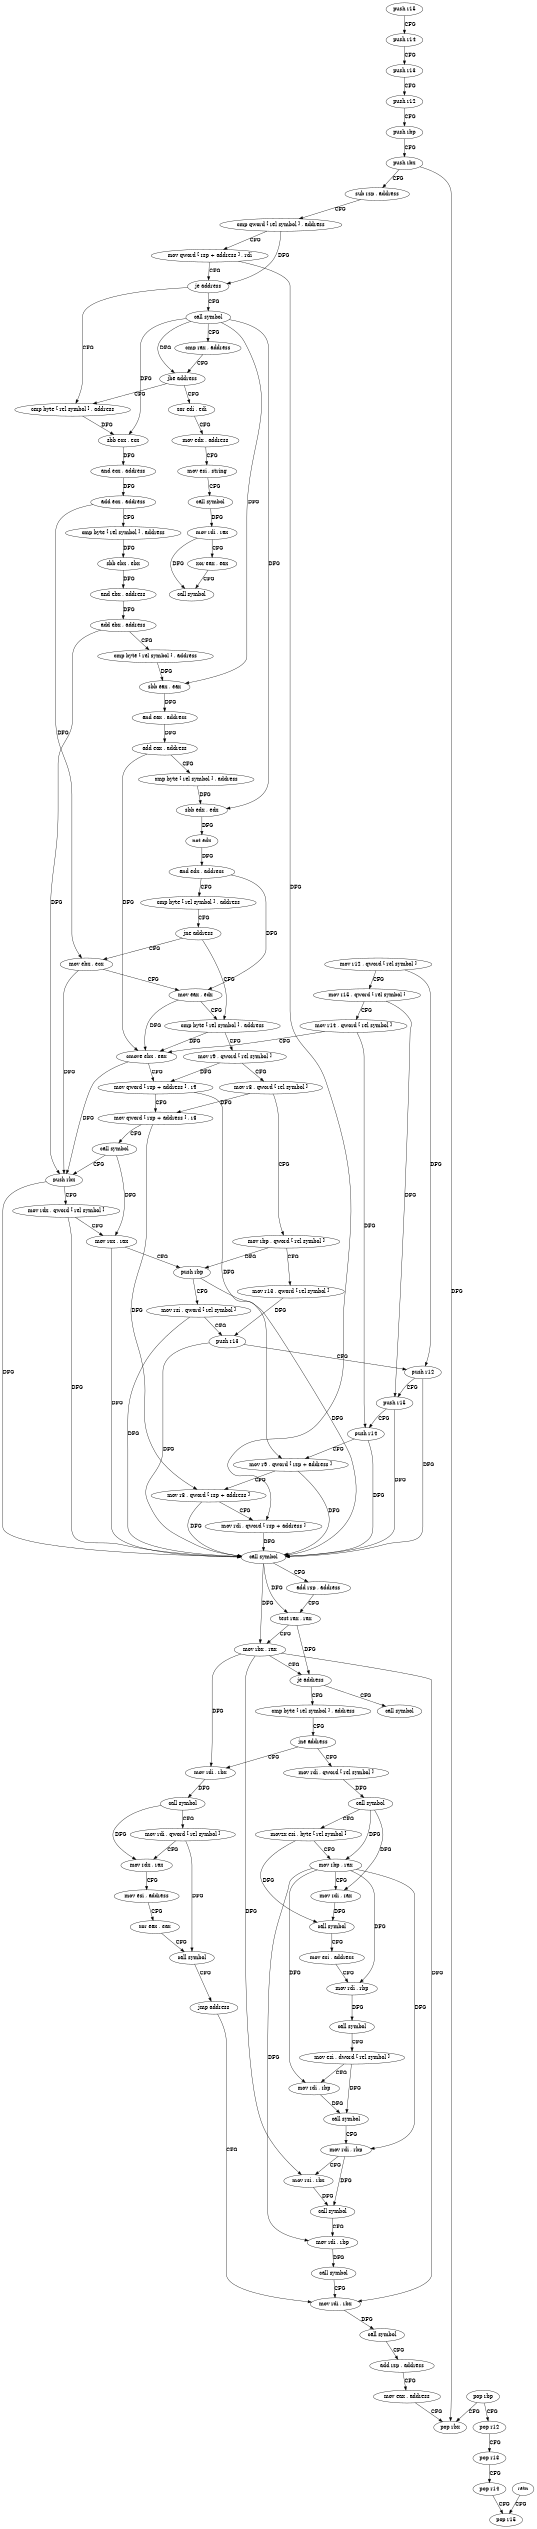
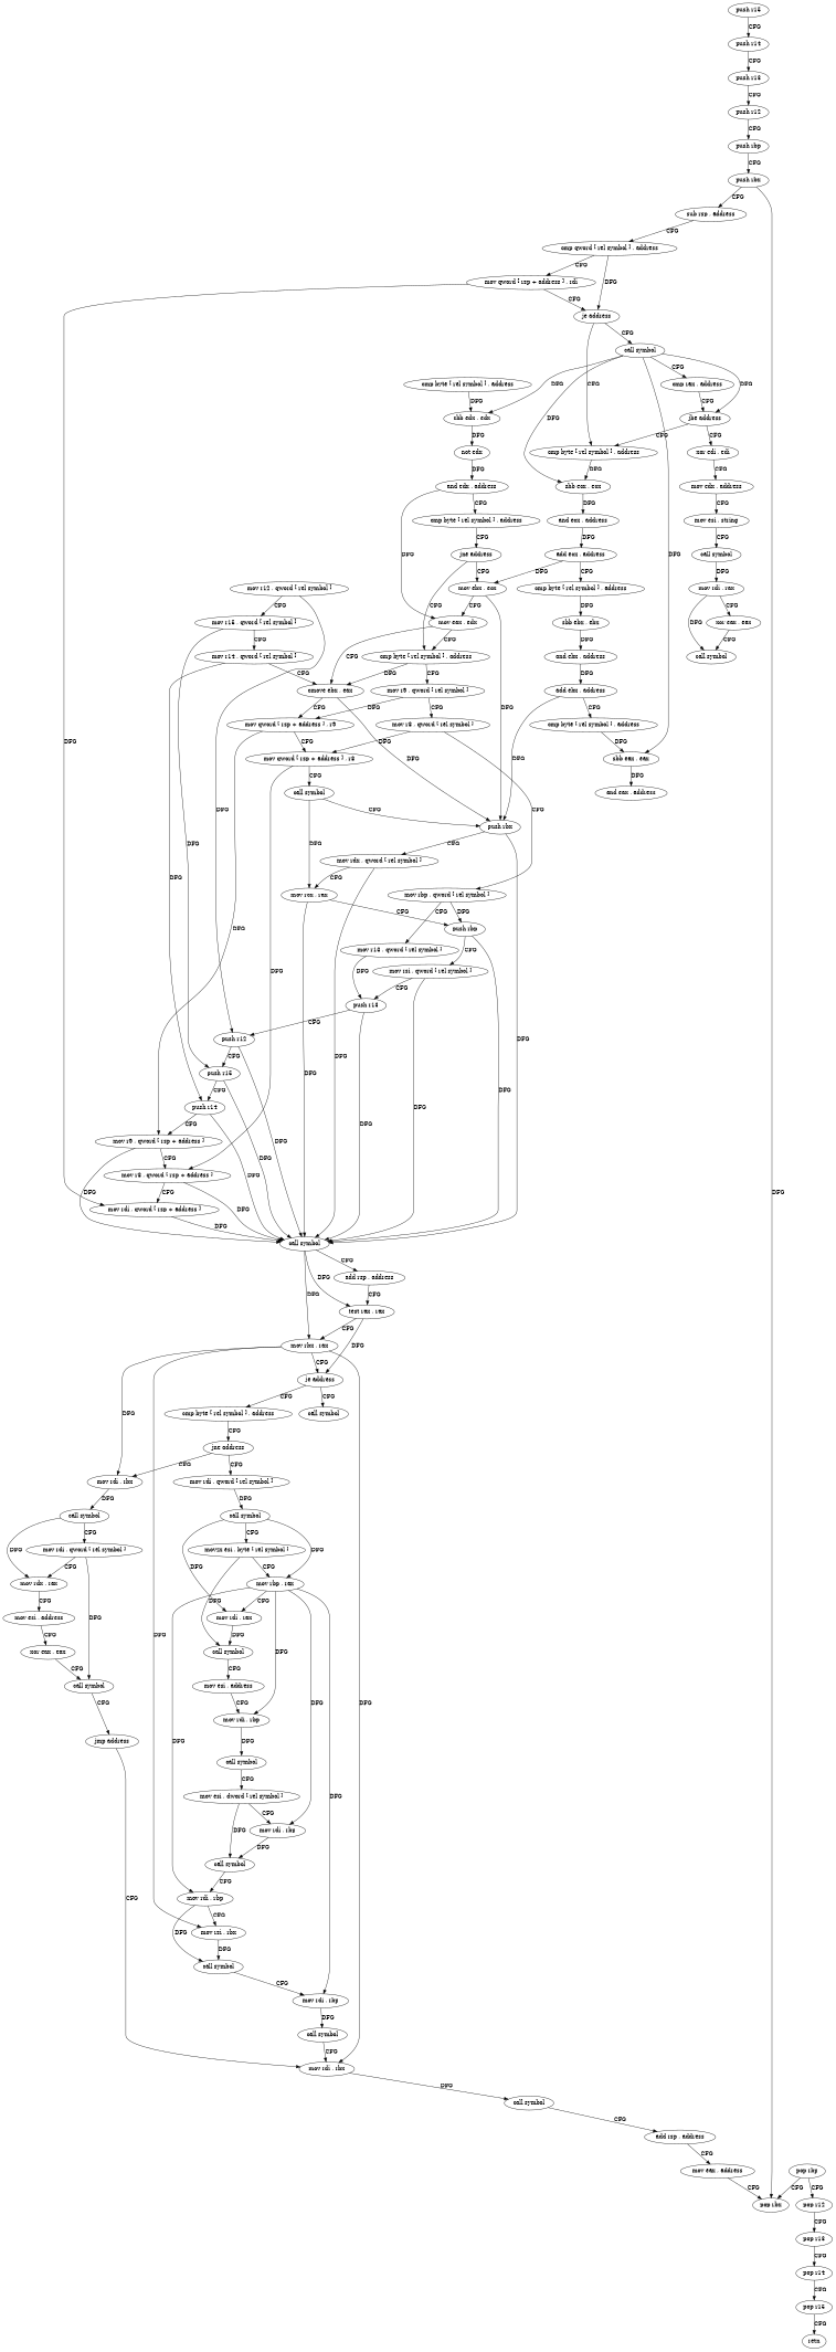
  digraph {
    n1 [label="push r15"]
    n2 [label="push r14"]
    n3 [label="push r13"]
    n4 [label="push r12"]
    n5 [label="push rbp"]
    n6 [label="push rbx"]
    n7 [label="sub rsp , address"]
    n8 [label="pop rbx"]
    n9 [label="cmp qword [ rel symbol ] , address"]
    n10 [label="mov qword [ rsp + address ] , rdi"]
    n11 [label="je address"]
    n12 [label="mov rdi , qword [ rsp + address ]"]
    n13 [label="call symbol"]
    n14 [label="cmp byte [ rel symbol ] , address"]
    n15 [label="call symbol"]
    n16 [label="cmp rax , address"]
    n17 [label="jbe address"]
    n18 [label="sbb ecx , ecx"]
    n19 [label="sbb eax , eax"]
    n20 [label="sbb edx , edx"]
    n21 [label="xor edi , edi"]
    n22 [label="and ecx , address"]
    n23 [label="and eax , address"]
    n24 [label="not edx"]
    n25 [label="mov edx , address"]
    n26 [label="mov esi , string"]
    n27 [label="add ecx , address"]
    n28 [label="cmp byte [ rel symbol ] , address"]
    n29 [label="mov ebx , ecx"]
    n30 [label="sbb ebx , ebx"]
    n31 [label="push rbx"]
    n32 [label="mov eax , edx"]
    n33 [label="and ebx , address"]
    n34 [label="add ebx , address"]
    n35 [label="cmp byte [ rel symbol ] , address"]
    n36 [label="mov rdx , qword [ rel symbol ]"]
-   n37 [label="add eax , address"]
    n38 [label="cmp byte [ rel symbol ] , address"]
    n39 [label="cmove ebx , eax"]
    n40 [label="mov qword [ rsp + address ] , r9"]
    n41 [label="and edx , address"]
    n42 [label="cmp byte [ rel symbol ] , address"]
    n43 [label="jne address"]
    n44 [label="cmp byte [ rel symbol ] , address"]
    n45 [label="mov r9 , qword [ rel symbol ]"]
    n46 [label="mov r8 , qword [ rel symbol ]"]
    n47 [label="call symbol"]
    n48 [label="mov rdi , rax"]
    n49 [label="xor eax , eax"]
    n50 [label="call symbol"]
    n51 [label="mov rbp , qword [ rel symbol ]"]
    n52 [label="mov qword [ rsp + address ] , r8"]
    n53 [label="mov r9 , qword [ rsp + address ]"]
    n54 [label="mov r13 , qword [ rel symbol ]"]
    n55 [label="push rbp"]
    n56 [label="call symbol"]
    n57 [label="mov r8 , qword [ rsp + address ]"]
    n58 [label="push r13"]
    n59 [label="mov rsi , qword [ rel symbol ]"]
    n60 [label="mov r12 , qword [ rel symbol ]"]
    n61 [label="mov r15 , qword [ rel symbol ]"]
    n62 [label="push r12"]
    n63 [label="mov r14 , qword [ rel symbol ]"]
    n64 [label="push r15"]
    n65 [label="push r14"]
    n66 [label="mov rcx , rax"]
    n67 [label="add rsp , address"]
    n68 [label="test rax , rax"]
    n69 [label="mov rbx , rax"]
    n70 [label="je address"]
    n71 [label="mov rdi , rbx"]
    n72 [label="mov rdi , rbx"]
    n73 [label="mov rsi , rbx"]
    n74 [label="call symbol"]
    n75 [label="cmp byte [ rel symbol ] , address"]
    n76 [label="call symbol"]
    n77 [label="call symbol"]
    n78 [label="call symbol"]
    n79 [label="jne address"]
    n80 [label="mov rdi , qword [ rel symbol ]"]
    n81 [label="call symbol"]
    n82 [label="mov rdi , qword [ rel symbol ]"]
    n83 [label="mov rdx , rax"]
    n84 [label="movzx esi , byte [ rel symbol ]"]
    n85 [label="mov rbp , rax"]
    n86 [label="mov rdi , rax"]
    n87 [label="call symbol"]
    n88 [label="mov esi , address"]
    n89 [label="jmp address"]
    n90 [label="xor eax , eax"]
    n91 [label="add rsp , address"]
    n92 [label="call symbol"]
    n93 [label="mov rdi , rbp"]
    n94 [label="mov rdi , rbp"]
    n95 [label="mov rdi , rbp"]
    n96 [label="mov rdi , rbp"]
    n97 [label="mov esi , address"]
    n98 [label="call symbol"]
    n99 [label="call symbol"]
    n100 [label="call symbol"]
    n101 [label="mov esi , dword [ rel symbol ]"]
    n102 [label="mov eax , address"]
    n103 [label="pop rbp"]
    n104 [label="pop r12"]
    n105 [label="pop r13"]
    n106 [label="pop r14"]
    n107 [label="pop r15"]
    n108 [label=retn]
    n1 -> n2 [label=CFG]
    n2 -> n3 [label=CFG]
    n3 -> n4 [label=CFG]
    n4 -> n5 [label=CFG]
    n5 -> n6 [label=CFG]
    n6 -> n7 [label=CFG]
    n6 -> n8 [label=DFG]
    n7 -> n9 [label=CFG]
    n9 -> n10 [label=CFG]
    n9 -> n11 [label=DFG]
    n10 -> n11 [label=CFG]
    n10 -> n12 [label=DFG]
    n11 -> n13 [label=CFG]
    n11 -> n14 [label=CFG]
    n12 -> n15 [label=DFG]
    n13 -> n16 [label=CFG]
    n13 -> n17 [label=DFG]
    n13 -> n18 [label=DFG]
    n13 -> n19 [label=DFG]
    n13 -> n20 [label=DFG]
    n14 -> n18 [label=DFG]
    n15 -> n67 [label=CFG]
    n15 -> n68 [label=DFG]
    n15 -> n69 [label=DFG]
    n16 -> n17 [label=CFG]
    n17 -> n14 [label=CFG]
    n17 -> n21 [label=CFG]
    n18 -> n22 [label=DFG]
    n19 -> n23 [label=DFG]
    n20 -> n24 [label=DFG]
    n21 -> n25 [label=CFG]
    n22 -> n27 [label=DFG]
-   n23 -> n37 [label=DFG]
    n24 -> n41 [label=DFG]
    n25 -> n26 [label=CFG]
    n26 -> n47 [label=CFG]
    n27 -> n28 [label=CFG]
    n27 -> n29 [label=DFG]
    n28 -> n30 [label=DFG]
    n29 -> n31 [label=DFG]
    n29 -> n32 [label=CFG]
    n30 -> n33 [label=DFG]
    n31 -> n15 [label=DFG]
    n31 -> n36 [label=CFG]
-   n32 -> n39 [label=DFG]
+   n32 -> n39 [label=CFG]
    n32 -> n44 [label=CFG]
    n33 -> n34 [label=DFG]
    n34 -> n31 [label=DFG]
    n34 -> n35 [label=CFG]
    n35 -> n19 [label=DFG]
    n36 -> n15 [label=DFG]
    n36 -> n66 [label=CFG]
-   n37 -> n38 [label=CFG]
-   n37 -> n39 [label=DFG]
    n38 -> n20 [label=DFG]
    n39 -> n31 [label=DFG]
    n39 -> n40 [label=CFG]
    n40 -> n52 [label=CFG]
    n40 -> n53 [label=DFG]
    n41 -> n32 [label=DFG]
    n41 -> n42 [label=CFG]
    n42 -> n43 [label=CFG]
    n43 -> n29 [label=CFG]
    n43 -> n44 [label=CFG]
    n44 -> n39 [label=DFG]
    n44 -> n45 [label=CFG]
    n45 -> n40 [label=DFG]
    n45 -> n46 [label=CFG]
    n46 -> n51 [label=CFG]
    n46 -> n52 [label=DFG]
    n47 -> n48 [label=DFG]
    n48 -> n49 [label=CFG]
    n48 -> n50 [label=DFG]
    n49 -> n50 [label=CFG]
    n51 -> n54 [label=CFG]
    n51 -> n55 [label=DFG]
    n52 -> n56 [label=CFG]
    n52 -> n57 [label=DFG]
    n53 -> n15 [label=DFG]
    n53 -> n57 [label=CFG]
    n54 -> n58 [label=DFG]
    n55 -> n15 [label=DFG]
    n55 -> n59 [label=CFG]
    n56 -> n31 [label=CFG]
    n56 -> n66 [label=DFG]
    n57 -> n12 [label=CFG]
    n57 -> n15 [label=DFG]
    n58 -> n15 [label=DFG]
    n58 -> n62 [label=CFG]
    n59 -> n15 [label=DFG]
    n59 -> n58 [label=CFG]
    n60 -> n61 [label=CFG]
    n60 -> n62 [label=DFG]
    n61 -> n63 [label=CFG]
    n61 -> n64 [label=DFG]
    n62 -> n15 [label=DFG]
    n62 -> n64 [label=CFG]
    n63 -> n39 [label=CFG]
    n63 -> n65 [label=DFG]
    n64 -> n15 [label=DFG]
    n64 -> n65 [label=CFG]
    n65 -> n15 [label=DFG]
    n65 -> n53 [label=CFG]
    n66 -> n15 [label=DFG]
    n66 -> n55 [label=CFG]
    n67 -> n68 [label=CFG]
    n68 -> n69 [label=CFG]
    n68 -> n70 [label=DFG]
    n69 -> n70 [label=CFG]
    n69 -> n71 [label=DFG]
    n69 -> n72 [label=DFG]
    n69 -> n73 [label=DFG]
    n70 -> n74 [label=CFG]
    n70 -> n75 [label=CFG]
    n71 -> n76 [label=DFG]
    n72 -> n77 [label=DFG]
    n73 -> n78 [label=DFG]
    n75 -> n79 [label=CFG]
    n76 -> n82 [label=CFG]
    n76 -> n83 [label=DFG]
    n77 -> n91 [label=CFG]
    n78 -> n96 [label=CFG]
    n79 -> n71 [label=CFG]
    n79 -> n80 [label=CFG]
    n80 -> n81 [label=DFG]
    n81 -> n84 [label=CFG]
    n81 -> n85 [label=DFG]
    n81 -> n86 [label=DFG]
    n82 -> n83 [label=CFG]
    n82 -> n87 [label=DFG]
    n83 -> n88 [label=CFG]
    n84 -> n85 [label=CFG]
    n84 -> n92 [label=DFG]
    n85 -> n86 [label=CFG]
    n85 -> n93 [label=DFG]
    n85 -> n94 [label=DFG]
    n85 -> n95 [label=DFG]
    n85 -> n96 [label=DFG]
    n86 -> n92 [label=DFG]
    n87 -> n89 [label=CFG]
    n88 -> n90 [label=CFG]
    n89 -> n72 [label=CFG]
    n90 -> n87 [label=CFG]
    n91 -> n102 [label=CFG]
    n92 -> n97 [label=CFG]
    n93 -> n98 [label=DFG]
    n94 -> n99 [label=DFG]
    n95 -> n73 [label=CFG]
    n95 -> n78 [label=DFG]
    n96 -> n100 [label=DFG]
    n97 -> n93 [label=CFG]
    n98 -> n101 [label=CFG]
    n99 -> n95 [label=CFG]
    n100 -> n72 [label=CFG]
    n101 -> n94 [label=CFG]
    n101 -> n99 [label=DFG]
    n102 -> n8 [label=CFG]
    n103 -> n8 [label=CFG]
    n103 -> n104 [label=CFG]
    n104 -> n105 [label=CFG]
    n105 -> n106 [label=CFG]
    n106 -> n107 [label=CFG]
-   n108 -> n107 [label=CFG]
+   n107 -> n108 [label=CFG]
  }
